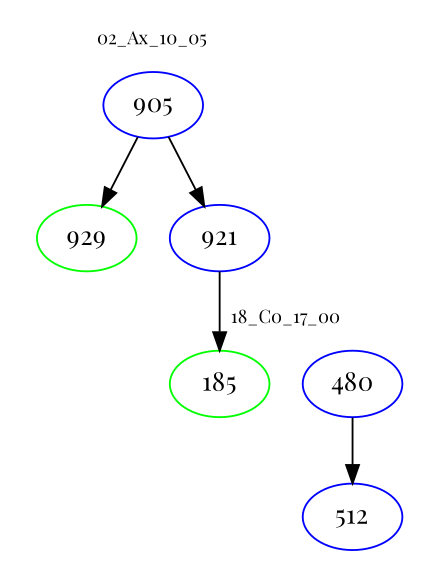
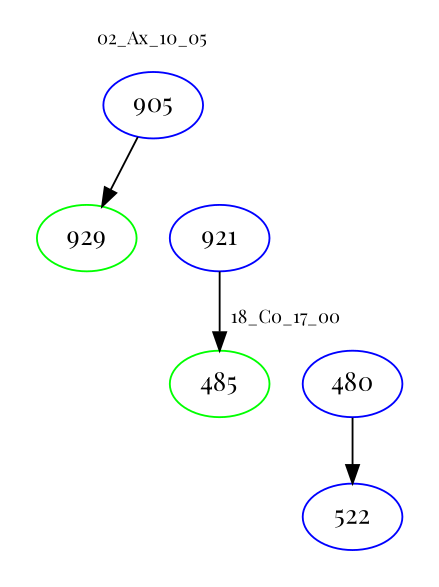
  digraph {
    fontname="Playfair Display"
    node [color=blue fontname="Playfair Display"]
    edge [color=black fontname="Playfair Display"]
    n1 [label=905]
    n2 [color=green label=929]
    n3 [label=921]
    n4 [label=480]
-   n5 [label=512]
-   n6 [color=green label=185]
+   n5 [label=522]
+   n6 [color=green label=485]
    subgraph cluster_1 {
      color=white
      fontsize=10
      label="02_Ax_10_05"
      n1
      n2
      n3
    }
    subgraph cluster_2 {
      color=white
      fontsize=10
      label="18_C0_17_00"
      n4
      n5
      n6
    }
    n1 -> n2
-   n1 -> n3
    n3 -> n6
    n4 -> n5
  }
